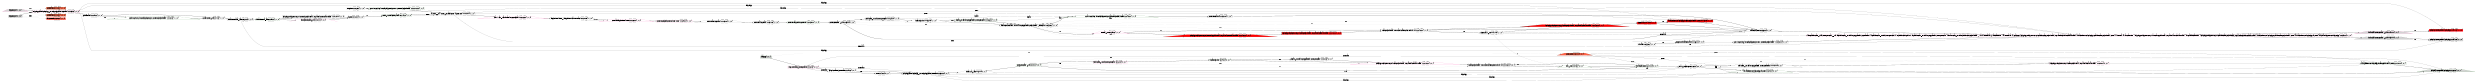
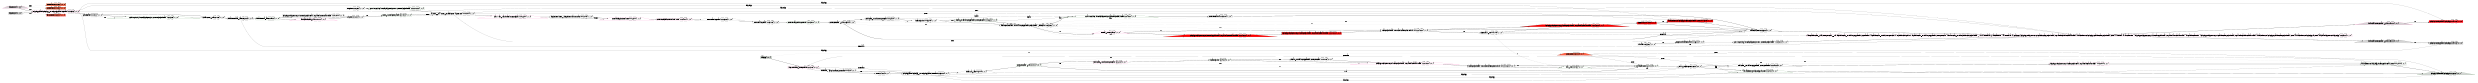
  digraph {
    rankdir=LR
    node [color=gray40 fillcolor=white shape=note style=filled]
    edge [arrowhead=normal style=bold]
    n1 [label="{if (context == null) {context = new FailedContext()}digester.reset()}@@@19@@@['1', '1', '0']"]
    n2 [color=black fillcolor=red label="addWatchedResources(deployedApp,docBase.getAbsolutePath(),context)@@@45@@@['0', '1', '0']"]
    n3 [color=deeppink label="{File expandedDocBase = nullif (context.getDocBase() == null) {expandedDocBase = new File(host.getAppBaseFile(),cn.getBaseName())}{expandedDocBase = new File(context.getDocBase())if (!expandedDocBase.isAbsolute()) {expandedDocBase = new File(host.getAppBaseFile(),context.getDocBase())}}File warDocBase = new File(expandedDocBase.getAbsolutePath() + \".war\")if (isExternalWar && warDocBase.exists()) {}if (isExternalWar) {if (unpackWARs) {deployedApp.redeployResources.put(expandedDocBase.getAbsolutePath(),Long.valueOf(expandedDocBase.lastModified()))addWatchedResources(deployedApp,expandedDocBase.getAbsolutePath(),context)}}if (!isExternal) {if (warDocBase.exists()) {deployedApp.redeployResources.put(warDocBase.getAbsolutePath(),Long.valueOf(warDocBase.lastModified()))}if (expandedDocBase.exists()) {deployedApp.redeployResources.put(expandedDocBase.getAbsolutePath(),Long.valueOf(expandedDocBase.lastModified()))addWatchedResources(deployedApp,expandedDocBase.getAbsolutePath(),context)}{addWatchedResources(deployedApp,null,context)}}addGlobalRedeployResources(deployedApp)}@@@59@@@['1', '1', '0']" shape=box]
    n4 [color=deeppink label="Class<?> clazz = Class.forName(host.getConfigClass())@@@26@@@['1', '1', '0']" shape=trapezium]
    n5 [color=black label="host.addChild(context)@@@53@@@['1', '1', '0']" shape=trapezium]
    n6 [color=black fillcolor=lightgray label="host.findChild(context.getName()) != null@@@93@@@['0', '1', '0']" shape=trapezium]
    n7 [color=deeppink fillcolor=lightgray label="host.findChild(context.getName()) != null@@@90@@@['1', '0', '0']" shape=trapezium]
    n8 [color=black label="LifecycleListener listener = (LifecycleListener)clazz.newInstance()@@@27@@@['1', '1', '0']"]
    n9 [color=darkgreen label="context = (Context)digester.parse(fis)@@@14@@@['1', '1', '0']"]
    n10 [color=black label="context.getDocBase() != null@@@33@@@['1', '1', '0']" shape=box]
    n11 [color=black label="!docBase.getCanonicalPath().startsWith(host.getAppBaseFile().getAbsolutePath() + File.separator)@@@38@@@['1', '1', '0']" shape=box]
    n12 [label="!docBase.isAbsolute()@@@35@@@['1', '1', '0']" shape=trapezium]
    n13 [color=black label="File docBase = new File(context.getDocBase())@@@34@@@['1', '1', '0']"]
    n14 [fillcolor=red label="deployedApp.redeployResources.put(contextXml.getAbsolutePath(),Long.valueOf(contextXml.lastModified()))@@@40@@@['1', '0', '0']" shape=trapezium]
    n15 [color=black fillcolor=red label="deployedApp.redeployResources.put(docBase.getAbsolutePath(),Long.valueOf(docBase.lastModified()))@@@43@@@['0', '1', '0']" shape=trapezium]
    n16 [color=black fillcolor=red label="deployedApp.redeployResources.put(docBase.getAbsolutePath(),Long.valueOf(docBase.lastModified()))@@@41@@@['1', '0', '0']"]
    n17 [label="docBase.getAbsolutePath().toLowerCase(Locale.ENGLISH).endsWith(\".war\")@@@40@@@['1', '1', '0']" shape=box]
    n18 [color=deeppink label="isExternal = true@@@39@@@['1', '1', '0']" shape=trapezium]
    n19 [color=darkgreen label="log.warn(sm.getString(\"hostConfig.deployDescriptor.localDocBaseSpecified\",docBase))@@@49@@@['1', '1', '0']" shape=trapezium]
    n20 [color=black label="context.setDocBase(null)@@@50@@@['1', '1', '0']" shape=box]
    n21 [fillcolor=red label="!isExternalWar@@@44@@@['0', '1', '0']" shape=box]
    n22 [color=darkgreen label="docBase = new File(host.getAppBaseFile(),context.getDocBase())@@@36@@@['1', '1', '0']" shape=box]
    n23 [color=darkgreen label="log.error(sm.getString(\"hostConfig.deployDescriptor.error\",contextXml.getAbsolutePath()),e)@@@17@@@['1', '1', '0']" shape=box]
    n24 [color=deeppink label="deployedApp.redeployResources.put(docBase.getAbsolutePath(),Long.valueOf(docBase.lastModified()))@@@20@@@['0', '0', '1']" shape=box]
    n25 [color=darkgreen label="addWatchedResources(deployedApp,docBase.getAbsolutePath(),context)@@@21@@@['0', '0', '1']" shape=box]
    n26 [color=darkgreen fillcolor=lightgray label="deployed.put(contextName,deployedApp)@@@26@@@['0', '0', '1']" shape=trapezium]
    n27 [color=deeppink fillcolor=red label="deployed.put(context.getName(),deployedApp)@@@91@@@['1', '0', '0']"]
    n28 [label="deployed.containsKey(contextName)@@@4@@@['0', '0', '1']"]
    n29 [label="return@@@4@@@['0', '0', '1']" shape=box]
    n30 [color=black label="DeployedApplication deployedApp = new DeployedApplication(contextName)@@@5@@@['0', '0', '1']"]
    n31 [label="boolean isWar = false@@@6@@@['0', '0', '1']" shape=trapezium]
    n32 [color=darkgreen label="addWatchedResources(deployedApp,null,context)@@@24@@@['0', '0', '1']" shape=trapezium]
    n33 [color=deeppink label="context.addLifecycleListener(listener)@@@28@@@['1', '1', '0']" shape=trapezium]
    n34 [color=deeppink label="context.setConfigFile(contextXml.toURI().toURL())@@@29@@@['1', '1', '0']" shape=box]
    n35 [color=darkgreen label="context.getDocBase() != null@@@7@@@['0', '0', '1']"]
    n36 [color=black label="isWar && unpackWARs@@@18@@@['0', '0', '1']" shape=box]
    n37 [color=darkgreen label="host.addChild(context)@@@17@@@['0', '0', '1']"]
    n38 [color=deeppink label="File docBase = new File(context.getDocBase())@@@8@@@['0', '0', '1']"]
    n39 [color=darkgreen label="!docBase.isAbsolute()@@@9@@@['0', '0', '1']"]
    n40 [color=deeppink label="deployedApp.redeployResources.put(docBase.getAbsolutePath(),Long.valueOf(docBase.lastModified()))@@@12@@@['0', '0', '1']" shape=trapezium]
    n41 [color=black label="docBase.getAbsolutePath().toLowerCase(Locale.ENGLISH).endsWith(\".war\")@@@13@@@['0', '0', '1']"]
    n42 [color=black label="File docBase = new File(host.getAppBaseFile(),context.getBaseName())@@@19@@@['0', '0', '1']" shape=trapezium]
    n43 [fillcolor=tomato label="Context context@@@2@@@['0', '0', '1']" shape=trapezium]
    n44 [label="context.setName(cn.getName())@@@30@@@['1', '1', '0']" shape=trapezium]
    n45 [color=black label="context.setPath(cn.getPath())@@@31@@@['1', '1', '0']"]
    n46 [color=darkgreen label="context.setWebappVersion(cn.getVersion())@@@32@@@['1', '1', '0']"]
    n47 [label="docBase = new File(host.getAppBaseFile(),context.getDocBase())@@@10@@@['0', '0', '1']" shape=box]
    n48 [label="isExternalWar = true@@@41@@@['1', '1', '0']" shape=box]
    n49 [color=black label="deployedApp.redeployResources.put(contextXml.getAbsolutePath(),Long.valueOf(contextXml.lastModified()))@@@10@@@['0', '1', '0']"]
    n50 [label="digester@@@12@@@['1', '1', '0']" shape=box]
    n51 [color=darkgreen label="isWar = true@@@14@@@['0', '0', '1']" shape=trapezium]
    n52 [color=deeppink label="String contextName = context.getName()@@@3@@@['0', '0', '1']"]
    n53 [color=darkgreen fillcolor=tomato label="ContextName cn@@@2@@@['1', '1', '0']"]
    n54 [fillcolor=lightgray label="deployed.put(context.getName(),deployedApp)@@@94@@@['0', '1', '0']"]
    n55 [color=deeppink fillcolor=lightgray label="deployDescriptor['1', '0', '0']" shape=trapezium]
    n56 [color=deeppink label="DeployedApplication deployedApp = new DeployedApplication(cn.getName())@@@3@@@['1', '1', '0']"]
    n57 [color=darkgreen fillcolor=tomato label="ContextName cn@@@2@@@['1', '0', '0']"]
    n58 [label="log.isInfoEnabled()@@@4@@@['1', '1', '0']" shape=box]
    n59 [color=deeppink label="File expandedDocBase = null@@@10@@@['1', '0', '0']" shape=trapezium]
    n60 [color=darkgreen label="log.info(sm.getString(\"hostConfig.deployDescriptor\",contextXml.getAbsolutePath()))@@@5@@@['1', '1', '0']" shape=trapezium]
    n61 [label="Context context = null@@@7@@@['1', '1', '0']" shape=box]
    n62 [color=black label="boolean isExternalWar = false@@@8@@@['1', '1', '0']"]
    n63 [color=darkgreen label="boolean isExternal = false@@@9@@@['1', '1', '0']" shape=box]
    n64 [color=darkgreen fillcolor=lightgray label="manageApp['0', '0', '1']" shape=box]
    n65 [label="Exception e@@@16@@@['1', '1', '0']" shape=box]
    n66 [label="Throwable t@@@55@@@['1', '1', '0']"]
    n67 [color=black label="log.error(sm.getString(\"hostConfig.deployDescriptor.error\",contextXml.getAbsolutePath()),t)@@@57@@@['1', '1', '0']" shape=box]
    n68 [color=black label="ExceptionUtils.handleThrowable(t)@@@56@@@['1', '1', '0']"]
    n69 [fillcolor=lightgray label="deployDescriptor['0', '1', '0']" shape=box]
    n70 [color=deeppink fillcolor=tomato label="File contextXml@@@2@@@['0', '1', '0']"]
    n1 -> n2 [label=context style=solid]
    n1 -> n3 [label=context style=solid]
    n1 -> n4
    n1 -> n5 [label=context style=solid]
    n2 -> n5 [arrowhead=box]
    n3 -> n6 [arrowhead=box]
    n3 -> n7
    n4 -> n8
    n5 -> n3 [arrowhead=diamond]
    n6 -> n54
    n6 -> n54 [label=true style=dotted]
    n7 -> n27 [arrowhead=diamond]
    n7 -> n27 [arrowhead=box label=true style=dotted]
    n8 -> n33 [label=listener style=solid]
    n8 -> n33 [arrowhead=diamond]
    n9 -> n1 [arrowhead=diamond label=context style=solid]
    n9 -> n1
    n10 -> n5 [arrowhead=diamond]
    n10 -> n11 [arrowhead=box label=true style=dotted]
    n10 -> n12 [arrowhead=box label=true style=dotted]
    n10 -> n13 [arrowhead=box label=true style=dotted]
    n10 -> n13 [arrowhead=diamond]
    n11 -> n14 [label=true style=dotted]
    n11 -> n15 [label=true style=dotted]
    n11 -> n16 [arrowhead=diamond label=true style=dotted]
    n11 -> n17 [arrowhead=diamond label=true style=dotted]
    n11 -> n18 [arrowhead=box]
    n11 -> n18 [label=true style=dotted]
    n11 -> n19 [label=false style=dotted]
    n11 -> n19
    n11 -> n20 [label=false style=dotted]
    n11 -> n21 [arrowhead=diamond label=true style=dotted]
    n12 -> n11
    n12 -> n22
    n12 -> n22 [arrowhead=box label=true style=dotted]
    n13 -> n12
    n13 -> n19 [arrowhead=box label=docBase style=solid]
    n14 -> n16 [arrowhead=diamond]
    n15 -> n21
    n16 -> n17
    n17 -> n5 [arrowhead=box]
    n17 -> n15 [arrowhead=diamond]
    n17 -> n48
    n17 -> n48 [arrowhead=diamond label=true style=dotted]
    n18 -> n14 [arrowhead=diamond]
    n18 -> n17 [arrowhead=diamond]
    n19 -> n20 [arrowhead=diamond]
    n20 -> n5 [arrowhead=diamond]
    n21 -> n2 [arrowhead=box]
    n21 -> n2 [arrowhead=box label=true style=dotted]
    n21 -> n5 [arrowhead=diamond]
    n22 -> n11
    n22 -> n19 [label=docBase style=solid]
    n23 -> n1 [arrowhead=diamond]
    n24 -> n25 [arrowhead=diamond]
    n25 -> n26 [arrowhead=diamond]
    n28 -> n29 [label=true style=dotted]
    n28 -> n29 [arrowhead=diamond]
    n28 -> n30 [arrowhead=diamond]
    n29 -> n30 [arrowhead=box]
    n30 -> n25 [arrowhead=diamond label=deployedApp style=solid]
    n30 -> n26 [arrowhead=box label=deployedApp style=solid]
    n30 -> n31 [arrowhead=box]
    n30 -> n32 [arrowhead=diamond label=deployedApp style=solid]
    n31 -> n35
    n31 -> n36 [arrowhead=box label=isWar style=solid]
    n32 -> n26 [arrowhead=box]
    n33 -> n34 [arrowhead=diamond]
    n34 -> n44 [arrowhead=box]
    n35 -> n37 [arrowhead=box]
    n35 -> n38 [arrowhead=box]
    n35 -> n38 [arrowhead=diamond label=true style=dotted]
    n35 -> n39 [arrowhead=box label=true style=dotted]
    n35 -> n40 [arrowhead=diamond label=true style=dotted]
    n35 -> n41 [arrowhead=box label=true style=dotted]
    n36 -> n24 [label=true style=dotted]
    n36 -> n25 [label=true style=dotted]
    n36 -> n32 [arrowhead=box label=false style=dotted]
    n36 -> n32
    n36 -> n42
    n36 -> n42 [arrowhead=box label=true style=dotted]
    n37 -> n36
    n38 -> n39
    n39 -> n40 [arrowhead=diamond]
    n39 -> n47 [label=true style=dotted]
    n39 -> n47 [arrowhead=box]
    n40 -> n41 [arrowhead=diamond]
    n41 -> n37
    n41 -> n51
    n41 -> n51 [label=true style=dotted]
    n42 -> n24 [arrowhead=diamond]
    n43 -> n25 [arrowhead=diamond label=context style=solid]
    n43 -> n32 [arrowhead=diamond label=context style=solid]
    n43 -> n37 [label=context style=solid]
    n44 -> n45
    n45 -> n46
    n46 -> n10 [arrowhead=box]
    n47 -> n40 [arrowhead=diamond]
    n48 -> n3 [arrowhead=box label=isExternalWar style=solid]
    n48 -> n5 [style=solid]
    n48 -> n15 [arrowhead=diamond]
    n48 -> n51 [arrowhead=diamond label=0 style=dashed]
    n49 -> n50
    n50 -> n9 [arrowhead=diamond label=true style=dotted]
    n50 -> n9 [arrowhead=box]
    n51 -> n36 [arrowhead=diamond label=isWar style=solid]
    n51 -> n37
    n52 -> n26 [label=contextName style=solid]
    n52 -> n28 [arrowhead=box label=contextName style=solid]
    n52 -> n28 [arrowhead=diamond]
    n52 -> n30 [arrowhead=box label=contextName style=solid]
    n55 -> n53 [label=true style=dotted]
    n55 -> n56 [arrowhead=box]
    n55 -> n57 [label=true style=dotted]
    n56 -> n2 [arrowhead=diamond label=deployedApp style=solid]
    n56 -> n3 [arrowhead=diamond label=deployedApp style=solid]
    n56 -> n27 [label=deployedApp style=solid]
    n56 -> n54 [arrowhead=diamond label=deployedApp style=solid]
    n56 -> n58 [arrowhead=diamond]
    n58 -> n60 [arrowhead=box label=true style=dotted]
    n58 -> n60
    n58 -> n61
    n59 -> n50 [arrowhead=diamond]
    n60 -> n61 [arrowhead=diamond]
    n61 -> n62 [arrowhead=diamond]
    n62 -> n3 [label=isExternalWar style=solid]
    n62 -> n63
    n63 -> n49 [arrowhead=diamond]
    n63 -> n59 [arrowhead=diamond]
    n64 -> n43 [arrowhead=diamond label=true style=dotted]
    n64 -> n52 [arrowhead=box]
    n65 -> n23
    n65 -> n23 [label=true style=dotted]
    n66 -> n67 [arrowhead=diamond label=true style=dotted]
    n66 -> n68 [arrowhead=diamond]
    n66 -> n68 [arrowhead=box label=true style=dotted]
    n67 -> n3
    n68 -> n67 [arrowhead=box]
-   n69 -> n57 [arrowhead=box label=true style=dotted]
+   n69 -> n53 [arrowhead=box label=true style=dotted]
    n69 -> n56 [arrowhead=diamond]
    n69 -> n70 [arrowhead=box label=true style=dotted]
  }
